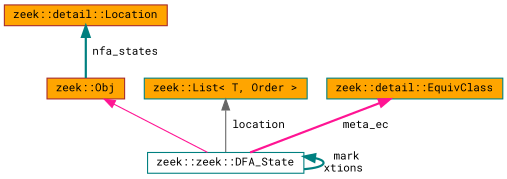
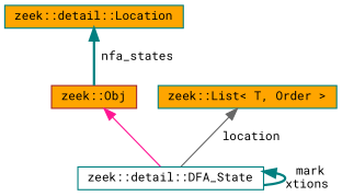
  digraph {
    fontname="Roboto Mono"
    node [color=teal fillcolor=orange fontname="Roboto Mono" fontsize=10 shape=record style=filled]
    edge [color=teal dir=back fontname="Roboto Mono" fontsize=10 labelfontname=Helvetica labelfontsize=10 style=bold]
-   n1 [fillcolor=white fontcolor=black height=0.2 label="zeek::zeek::DFA_State" width=0.4]
+   n1 [fillcolor=white fontcolor=black height=0.2 label="zeek::detail::DFA_State" width=0.4]
    n2 [color=brown height=0.2 label="zeek::Obj" width=0.4]
-   n3 [color=brown height=0.2 label="zeek::detail::Location" width=0.4]
+   n3 [height=0.2 label="zeek::detail::Location" width=0.4]
    n4 [height=0.2 label="zeek::List\< T, Order \>" width=0.4]
-   n5 [height=0.2 label="zeek::detail::EquivClass" width=0.4]
    n1 -> n1 [label=" mark\nxtions"]
    n2 -> n1 [color=deeppink style=solid]
    n3 -> n2 [label=" nfa_states"]
    n4 -> n1 [color=gray40 label=" location" style=solid]
-   n5 -> n1 [color=deeppink label=" meta_ec"]
  }
